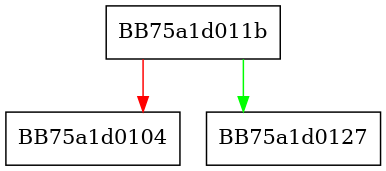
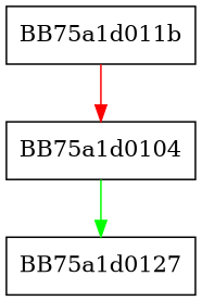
  digraph {
    splines=ortho
    node [shape=box]
    BB75a1d0104
    BB75a1d0127
    BB75a1d011b
-   BB75a1d011b -> BB75a1d0127 [color=green]
+   BB75a1d0104 -> BB75a1d0127 [color=green]
    BB75a1d011b -> BB75a1d0104 [color=red]
  }
